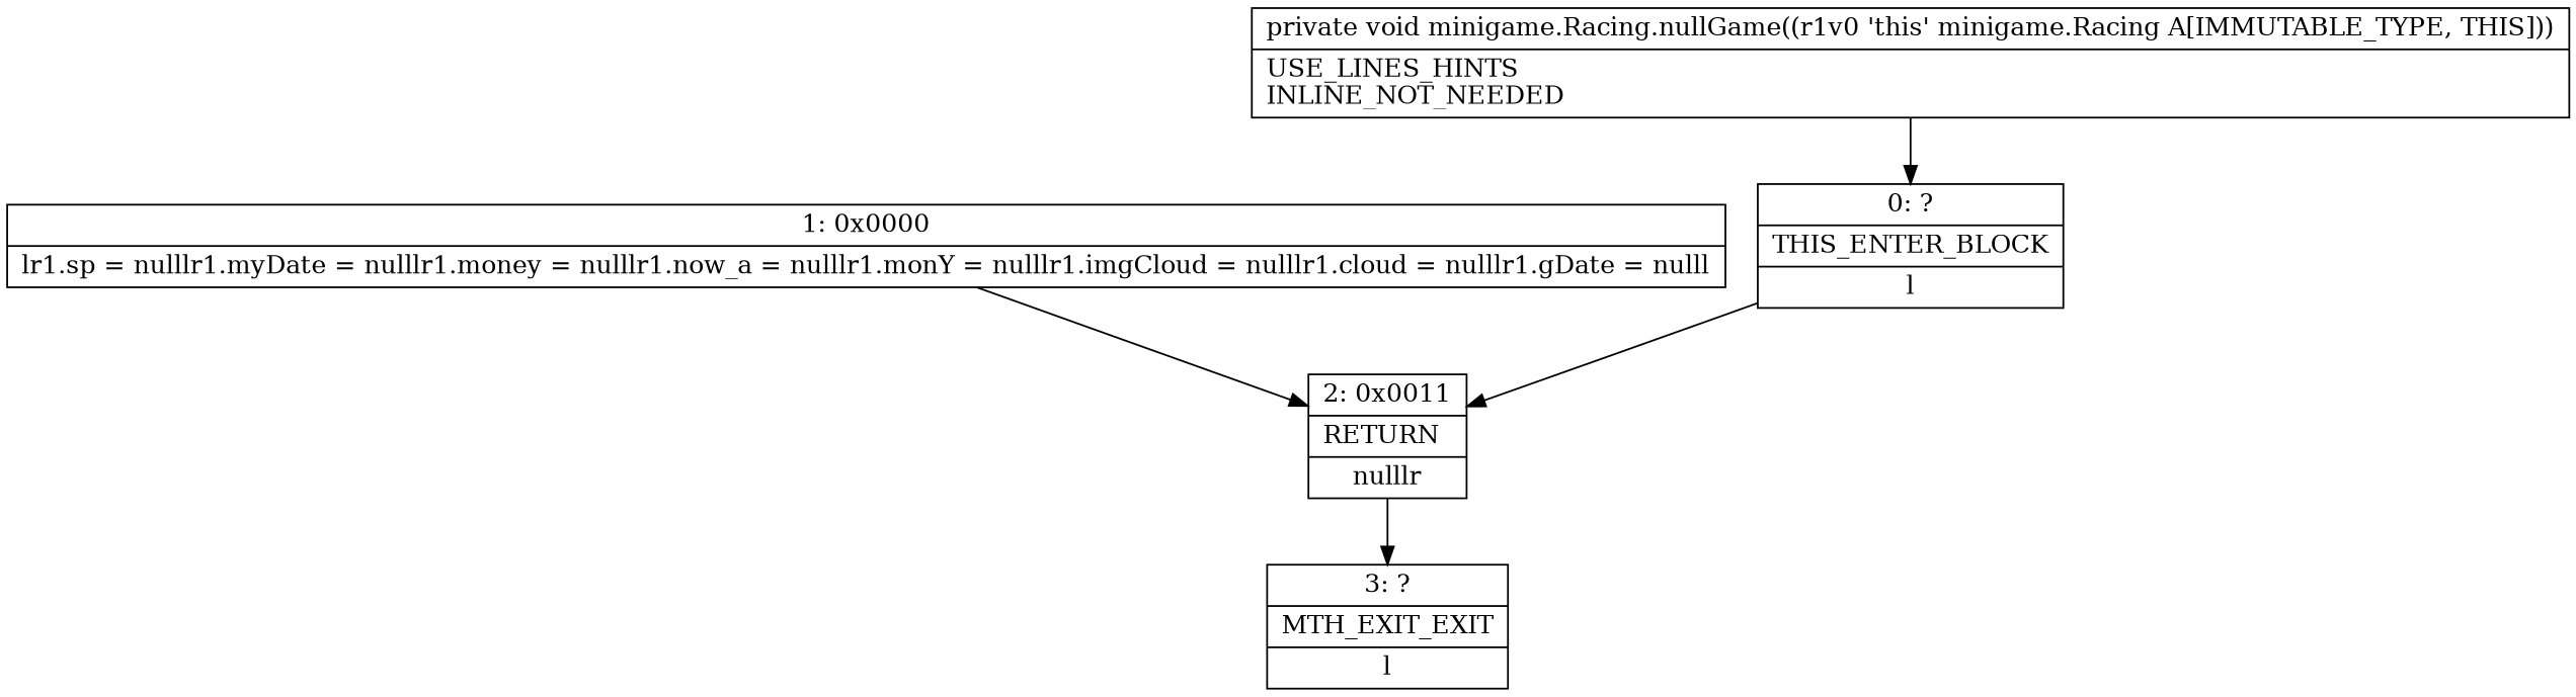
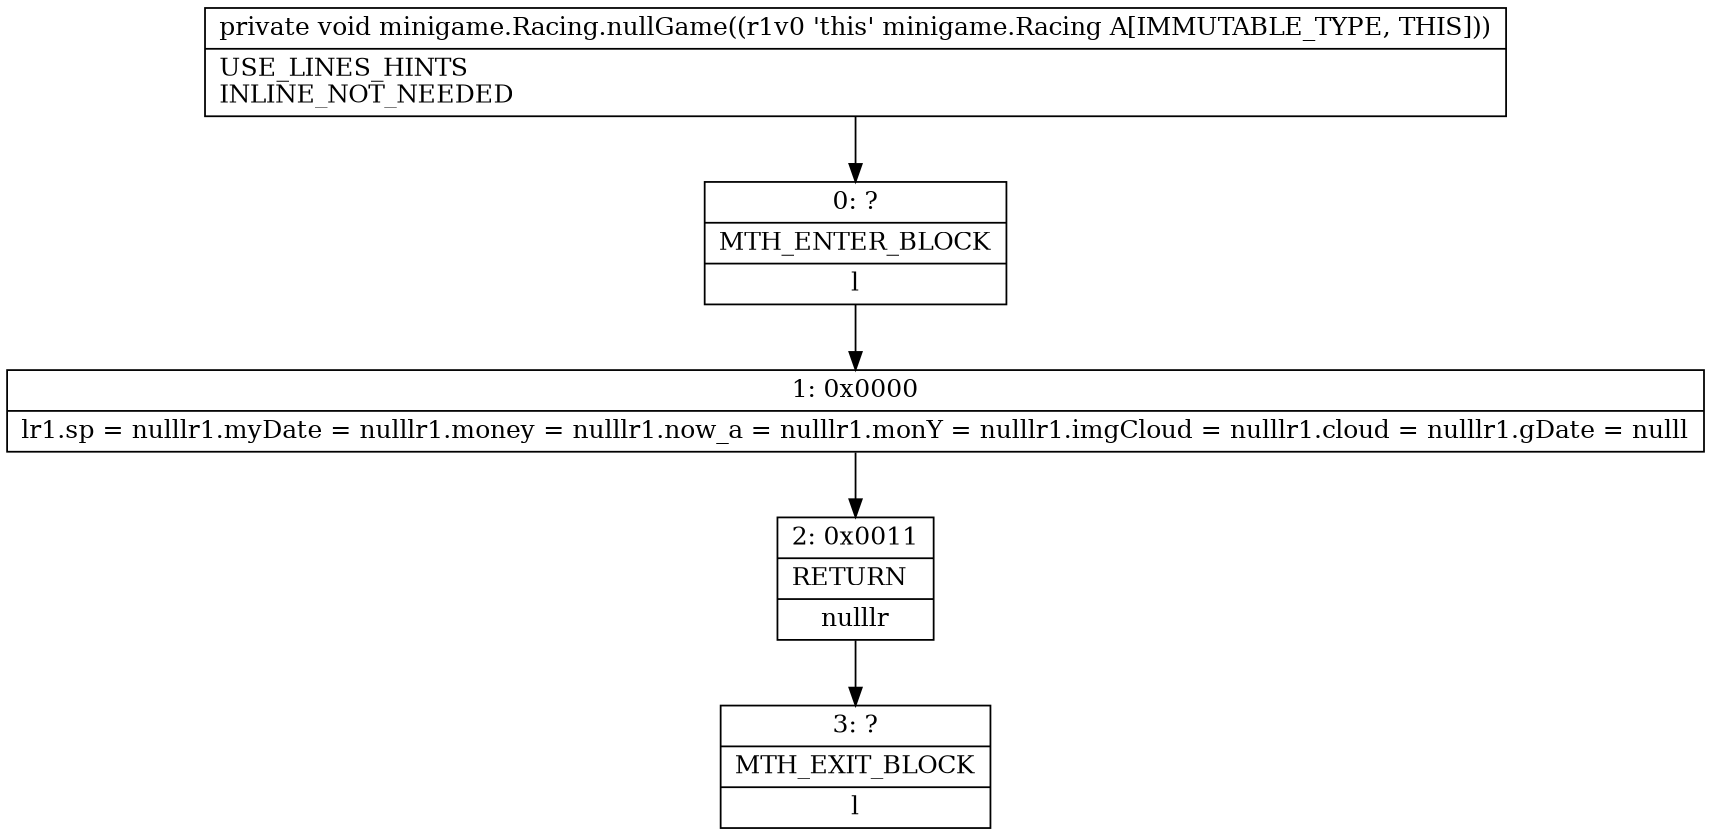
  digraph {
    node [shape=record]
-   n1 [label="{0\:\ ?|THIS_ENTER_BLOCK\l|l}"]
+   n1 [label="{0\:\ ?|MTH_ENTER_BLOCK\l|l}"]
    n2 [label="{1\:\ 0x0000|lr1.sp = nulllr1.myDate = nulllr1.money = nulllr1.now_a = nulllr1.monY = nulllr1.imgCloud = nulllr1.cloud = nulllr1.gDate = nulll}"]
    n3 [label="{2\:\ 0x0011|RETURN\l|nulllr}"]
-   n4 [label="{3\:\ ?|MTH_EXIT_EXIT\l|l}"]
+   n4 [label="{3\:\ ?|MTH_EXIT_BLOCK\l|l}"]
    n5 [label="{private void minigame.Racing.nullGame((r1v0 'this' minigame.Racing A[IMMUTABLE_TYPE, THIS]))  | USE_LINES_HINTS\lINLINE_NOT_NEEDED\l}"]
-   n1 -> n3
+   n1 -> n2
    n2 -> n3
    n3 -> n4
    n5 -> n1
  }
